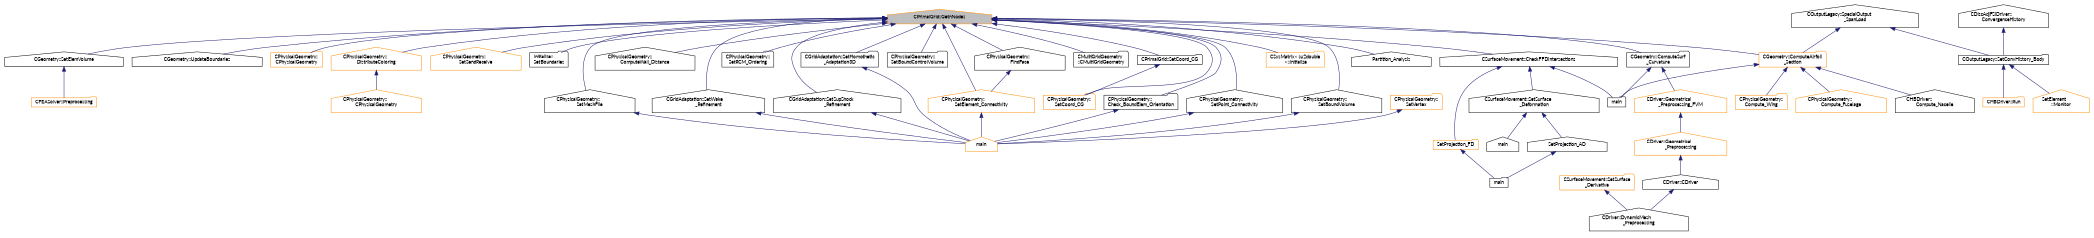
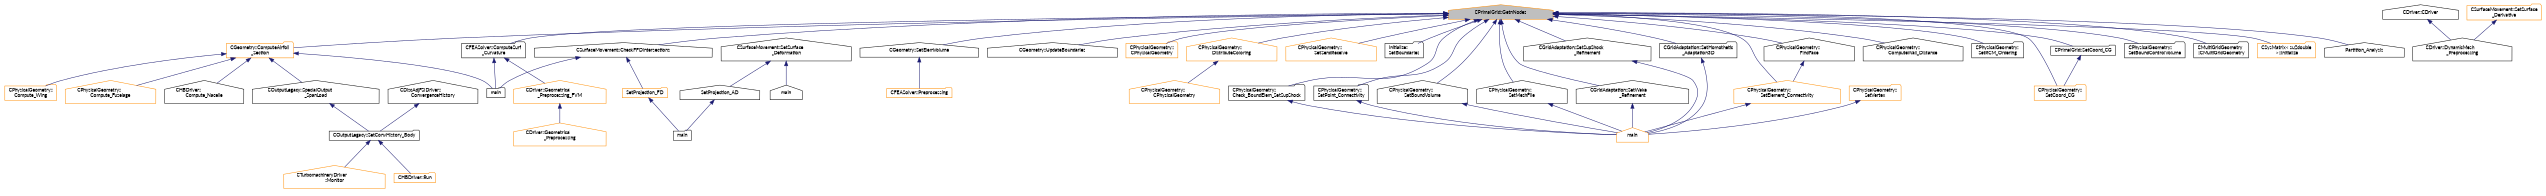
  digraph {
    fontname=Lato
    rankdir=TB
    node [color=black fillcolor=white fontname=Lato fontsize=10 shape=house style=filled]
    edge [color=midnightblue dir=back fontname=Lato fontsize=10 labelfontname=Helvetica labelfontsize=10 style=solid]
    n1 [color=darkorange fillcolor=grey75 fontcolor=black height=0.2 label="CPrimalGrid::GetnNodes" width=0.4]
    n2 [color=darkorange height=0.2 label="CGeometry::ComputeAirfoil\l_Section" shape=folder width=0.4]
-   n3 [height=0.2 label="CGeometry::ComputeSurf\l_Curvature" shape=folder width=0.4]
+   n3 [height=0.2 label="CFEASolver::ComputeSurf\l_Curvature" shape=folder width=0.4]
    n4 [height=0.2 label="CGeometry::SetElemVolume" width=0.4]
    n5 [height=0.2 label="CGeometry::UpdateBoundaries" width=0.4]
    n6 [color=darkorange height=0.2 label="CPhysicalGeometry::\lCPhysicalGeometry" shape=folder width=0.4]
    n7 [color=darkorange height=0.2 label="CPhysicalGeometry::\lDistributeColoring" width=0.4]
    n8 [color=darkorange height=0.2 label="CPhysicalGeometry::\lSetSendReceive" width=0.4]
    n9 [height=0.2 label="Initialize::\lSetBoundaries" shape=folder width=0.4]
-   n10 [height=0.2 label="CPhysicalGeometry::\lCheck_BoundElem_Orientation" shape=folder width=0.4]
+   n10 [height=0.2 label="CPhysicalGeometry::\lCheck_BoundElem_SetSupShock" shape=folder width=0.4]
    n11 [height=0.2 label="CPhysicalGeometry::\lComputeWall_Distance" width=0.4]
-   n12 [height=0.2 label="CPhysicalGeometry::\lSetPoint_Connectivity" width=0.4]
+   n12 [height=0.2 label="CPhysicalGeometry::\lSetPoint_Connectivity" shape=folder width=0.4]
    n13 [height=0.2 label="CPhysicalGeometry::\lSetRCM_Ordering" shape=folder width=0.4]
    n14 [height=0.2 label="CPhysicalGeometry::\lSetBoundVolume" width=0.4]
    n15 [color=darkorange height=0.2 label="CPhysicalGeometry::\lSetCoord_CG" shape=folder width=0.4]
    n16 [height=0.2 label="CPhysicalGeometry::\lSetBoundControlVolume" shape=folder width=0.4]
    n17 [height=0.2 label="CPhysicalGeometry::\lSetMeshFile" width=0.4]
    n18 [height=0.2 label="CPhysicalGeometry::\lFindFace" width=0.4]
    n19 [height=0.2 label="CMultiGridGeometry\l::CMultiGridGeometry" shape=folder width=0.4]
    n20 [height=0.2 label="CGridAdaptation::SetWake\l_Refinement" width=0.4]
    n21 [height=0.2 label="CGridAdaptation::SetSupShock\l_Refinement" width=0.4]
    n22 [height=0.2 label="CGridAdaptation::SetHomothetic\l_Adaptation3D" shape=folder width=0.4]
    n23 [height=0.2 label="CSurfaceMovement::CheckFFDIntersections" width=0.4]
    n24 [color=darkorange height=0.2 label="CSysMatrix\< su2double\l \>::Initialize" shape=folder width=0.4]
    n25 [height=0.2 label="CPrimalGrid::SetCoord_CG" shape=folder width=0.4]
    n26 [height=0.2 label=Partition_Analysis width=0.4]
    n27 [color=darkorange height=0.2 label="CPhysicalGeometry::\lSetElement_Connectivity" width=0.4]
    n28 [color=darkorange height=0.2 label="CPhysicalGeometry::\lCompute_Wing" shape=folder width=0.4]
    n29 [color=darkorange height=0.2 label="CPhysicalGeometry::\lCompute_Fuselage" width=0.4]
    n30 [height=0.2 label="CHBDriver::\lCompute_Nacelle" width=0.4]
    n31 [height=0.2 label="COutputLegacy::SpecialOutput\l_SpanLoad" width=0.4]
    n32 [height=0.2 label=main shape=folder width=0.4]
    n33 [color=darkorange height=0.2 label="CDriver::Geometrical\l_Preprocessing_FVM" width=0.4]
    n34 [color=darkorange height=0.2 label="CFEASolver::Preprocessing" shape=folder width=0.4]
    n35 [color=darkorange height=0.2 label="CPhysicalGeometry::\lCPhysicalGeometry" width=0.4]
    n36 [color=darkorange height=0.2 label=main width=0.4]
    n37 [color=darkorange height=0.2 label="CPhysicalGeometry::\lSetVertex" shape=folder width=0.4]
    n38 [height=0.2 label="CSurfaceMovement::SetSurface\l_Deformation" width=0.4]
    n39 [color=darkorange height=0.2 label=SetProjection_FD shape=folder width=0.4]
    n40 [height=0.2 label="COutputLegacy::SetConvHistory_Body" shape=folder width=0.4]
-   n41 [color=darkorange height=0.2 label="SetElement\l::Monitor" width=0.4]
+   n41 [color=darkorange height=0.2 label="CTurbomachineryDriver\l::Monitor" width=0.4]
    n42 [color=darkorange height=0.2 label="CHBDriver::Run" shape=folder width=0.4]
    n43 [height=0.2 label="CDiscAdjFSIDriver::\lConvergenceHistory" width=0.4]
    n44 [color=darkorange height=0.2 label="CDriver::Geometrical\l_Preprocessing" width=0.4]
    n45 [height=0.2 label="CDriver::CDriver" width=0.4]
    n46 [height=0.2 label="CDriver::DynamicMesh\l_Preprocessing" width=0.4]
    n47 [height=0.2 label=main width=0.4]
    n48 [height=0.2 label=SetProjection_AD width=0.4]
    n49 [height=0.2 label=main shape=folder width=0.4]
    n50 [color=darkorange height=0.2 label="CSurfaceMovement::SetSurface\l_Derivative" shape=folder width=0.4]
    n1 -> n2
    n1 -> n3
    n1 -> n4
    n1 -> n5
    n1 -> n6
    n1 -> n7
    n1 -> n8
    n1 -> n9
    n1 -> n10
    n1 -> n11
    n1 -> n12
    n1 -> n13
    n1 -> n14
    n1 -> n15
    n1 -> n16
    n1 -> n17
    n1 -> n18
    n1 -> n19
    n1 -> n20
    n1 -> n21
    n1 -> n22
    n1 -> n23
    n1 -> n24
    n1 -> n25
    n1 -> n26
    n1 -> n27
    n2 -> n28
    n2 -> n29
    n2 -> n30
-   n31 -> n2
+   n2 -> n31
    n2 -> n32
    n3 -> n32
    n3 -> n33
    n4 -> n34
    n7 -> n35
    n10 -> n36
    n12 -> n36
    n14 -> n36
    n17 -> n36
    n18 -> n27
    n20 -> n36
    n21 -> n36
    n22 -> n36
    n23 -> n32
-   n23 -> n38
    n23 -> n39
    n25 -> n15
    n27 -> n36
    n31 -> n40
    n33 -> n44
    n37 -> n36
    n38 -> n47
    n38 -> n48
    n39 -> n49
    n40 -> n41
    n40 -> n42
    n43 -> n40
-   n44 -> n45
    n45 -> n46
    n48 -> n49
    n50 -> n46
  }
